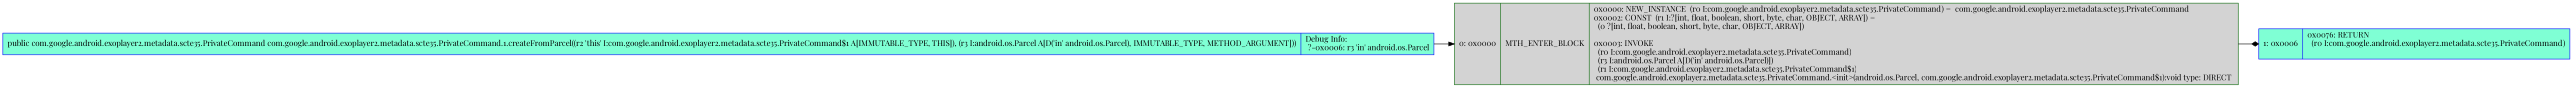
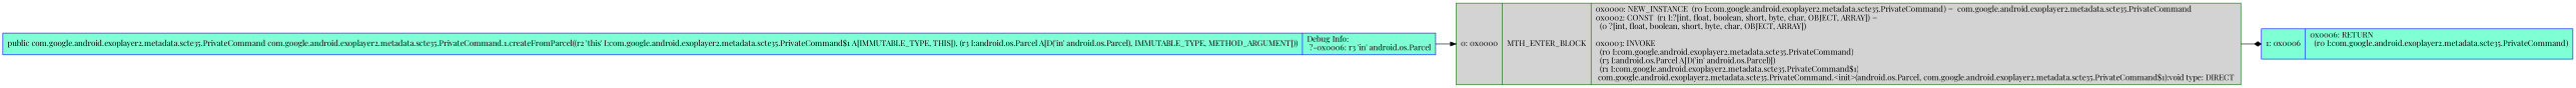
  digraph {
    rankdir=LR
    fontname="Playfair Display"
    node [shape=record style=filled fillcolor=aquamarine color=blue fontname="Playfair Display"]
    edge [fontname="Playfair Display"]
    n1 [label="{0\:\ 0x0000|MTH_ENTER_BLOCK\l|0x0000: NEW_INSTANCE  (r0 I:com.google.android.exoplayer2.metadata.scte35.PrivateCommand) =  com.google.android.exoplayer2.metadata.scte35.PrivateCommand \l0x0002: CONST  (r1 I:?[int, float, boolean, short, byte, char, OBJECT, ARRAY]) = \l  (0 ?[int, float, boolean, short, byte, char, OBJECT, ARRAY])\l \l0x0003: INVOKE  \l  (r0 I:com.google.android.exoplayer2.metadata.scte35.PrivateCommand)\l  (r3 I:android.os.Parcel A[D('in' android.os.Parcel)])\l  (r1 I:com.google.android.exoplayer2.metadata.scte35.PrivateCommand$1)\l com.google.android.exoplayer2.metadata.scte35.PrivateCommand.\<init\>(android.os.Parcel, com.google.android.exoplayer2.metadata.scte35.PrivateCommand$1):void type: DIRECT \l}" fillcolor=lightgrey color=darkgreen]
-   n2 [label="{1\:\ 0x0006|0x0076: RETURN  \l  (r0 I:com.google.android.exoplayer2.metadata.scte35.PrivateCommand)\l \l}"]
+   n2 [label="{1\:\ 0x0006|0x0006: RETURN  \l  (r0 I:com.google.android.exoplayer2.metadata.scte35.PrivateCommand)\l \l}"]
    n3 [label="{public com.google.android.exoplayer2.metadata.scte35.PrivateCommand com.google.android.exoplayer2.metadata.scte35.PrivateCommand.1.createFromParcel((r2 'this' I:com.google.android.exoplayer2.metadata.scte35.PrivateCommand$1 A[IMMUTABLE_TYPE, THIS]), (r3 I:android.os.Parcel A[D('in' android.os.Parcel), IMMUTABLE_TYPE, METHOD_ARGUMENT]))  | Debug Info:\l  ?\-0x0006: r3 'in' android.os.Parcel\l}"]
    n1 -> n2 [arrowhead=diamond]
    n3 -> n1 [arrowhead=normal]
  }
